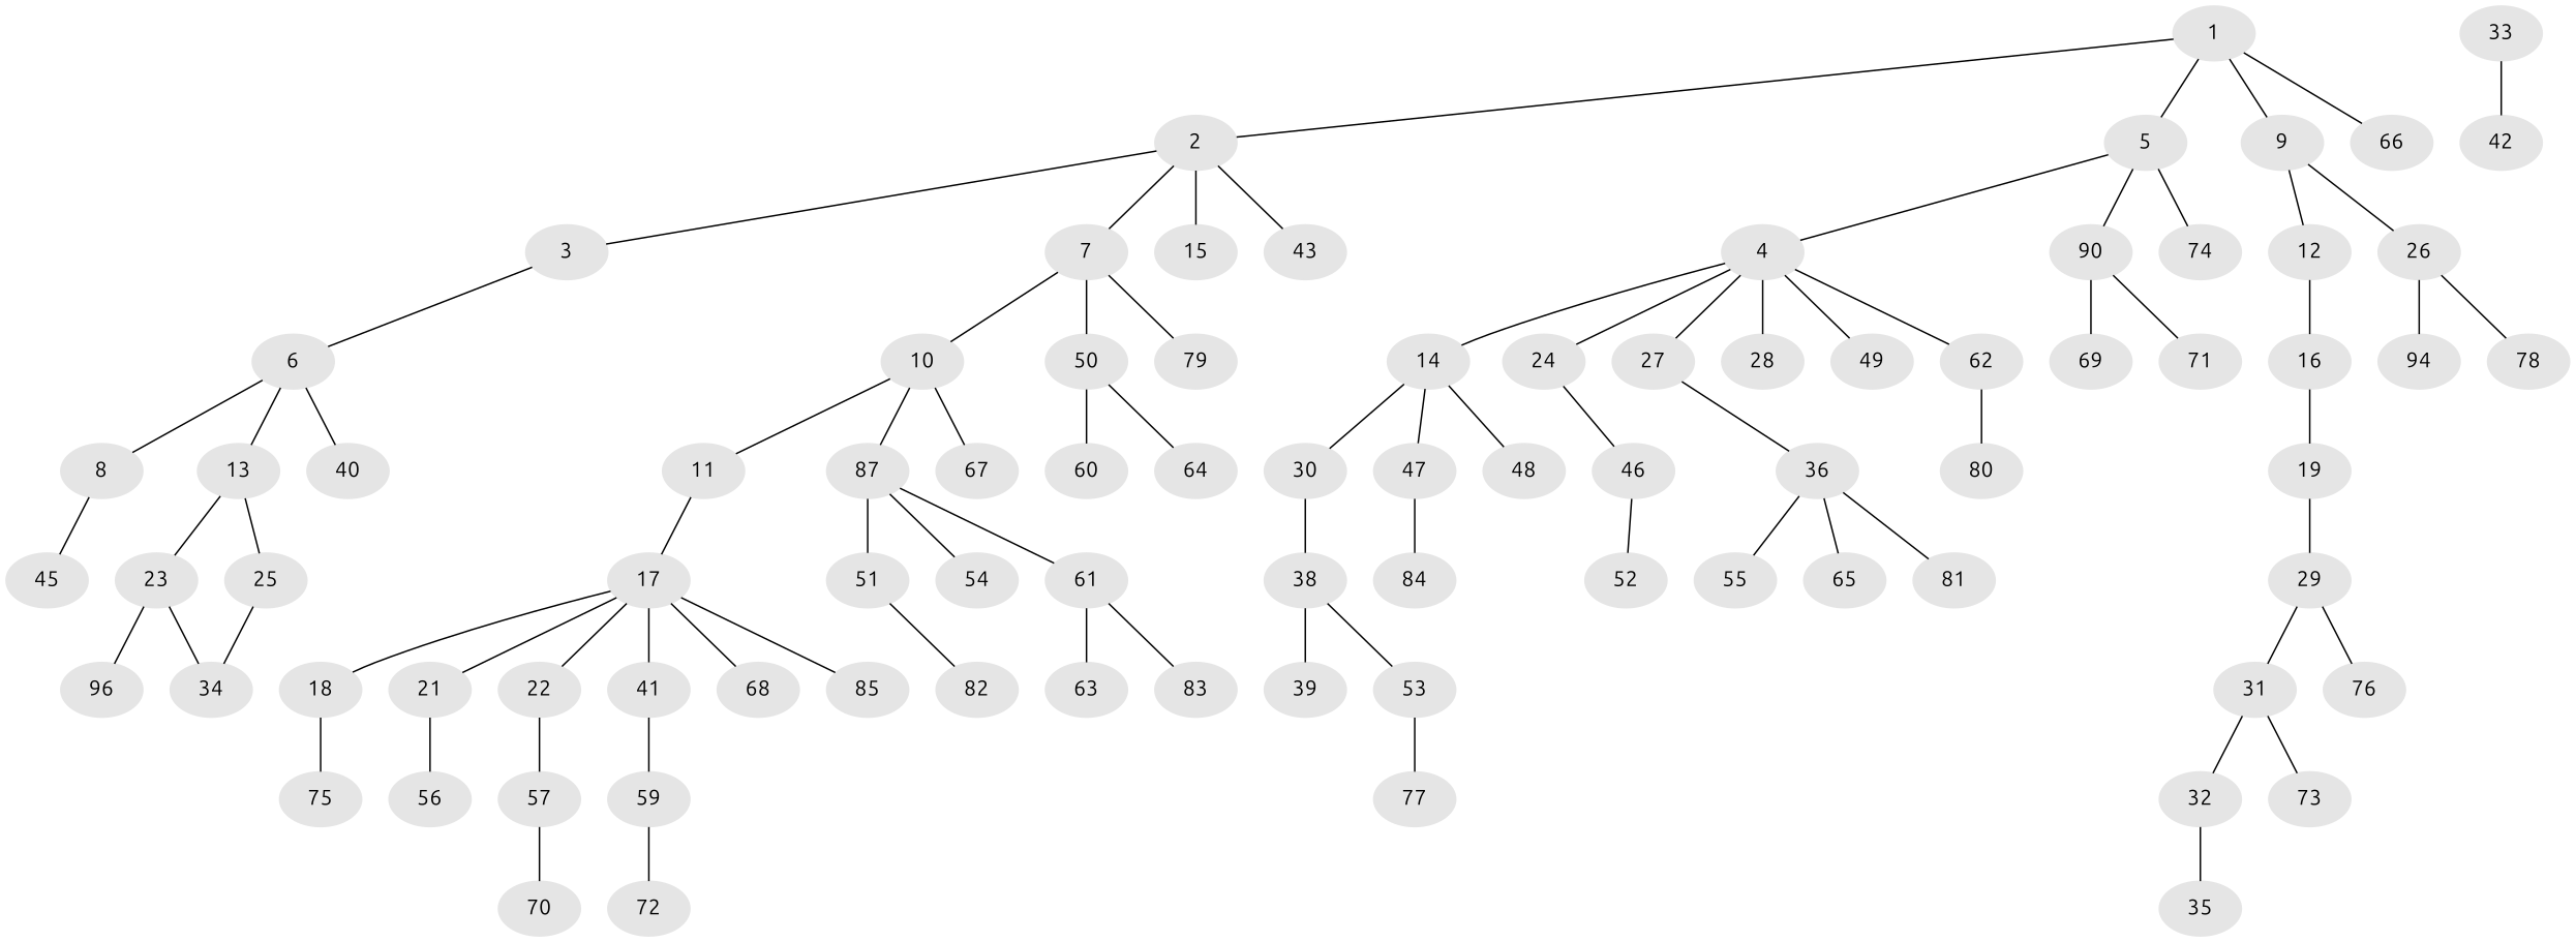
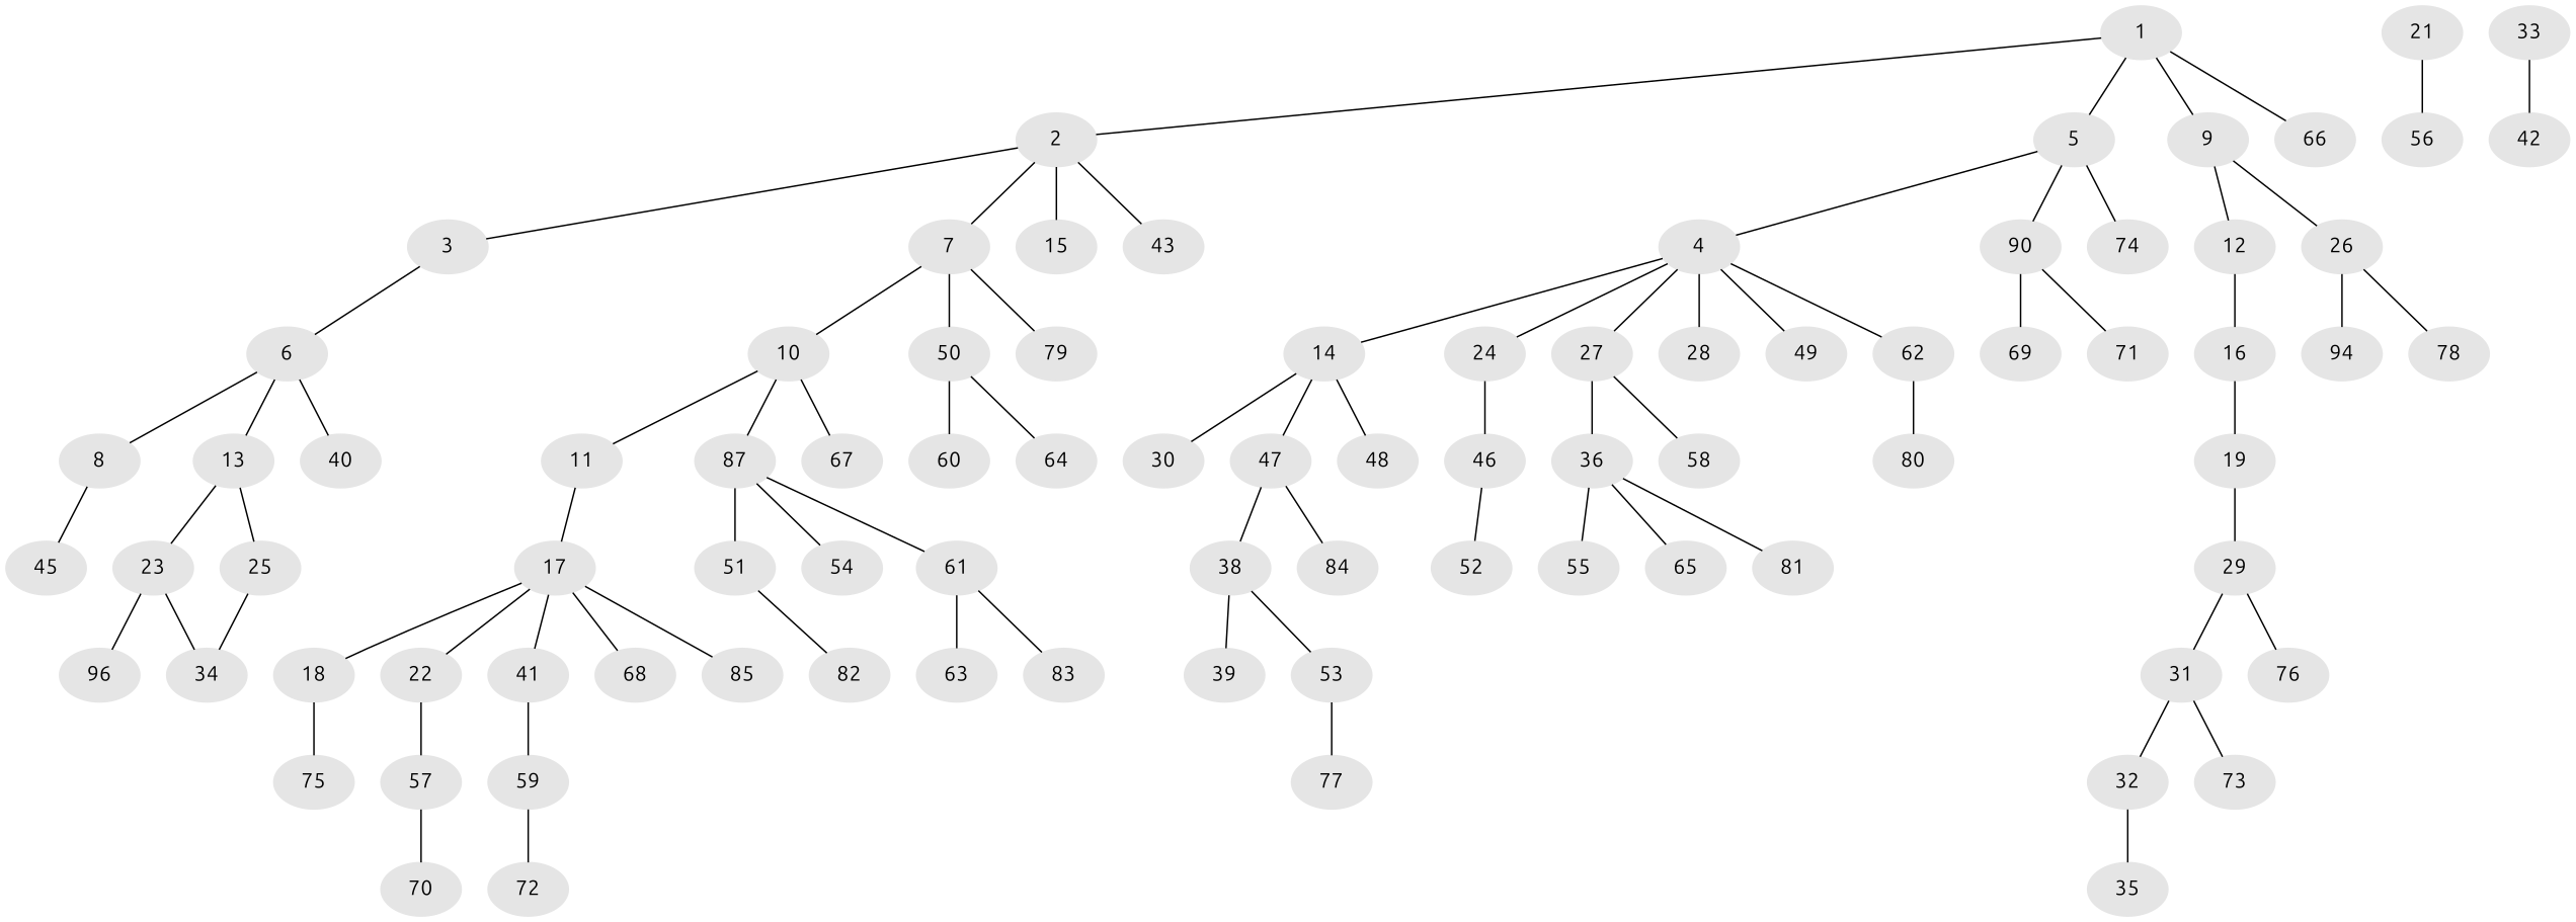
  graph {
    fontname=Ubuntu
    node [color=gray90 fontname=Ubuntu style=filled]
    edge [fontname=Ubuntu]
    1
    2
    5
    9
    66
    3
    7
    15
    43
    4
    14
    24
    27
    28
    49
    62
    n17 [label=90]
    74
    12
    26
    6
    10
    50
    79
    8
    13
    40
    30
    47
    48
    46
    36
+   58
    80
    69
    71
    45
    23
    25
    11
    n41 [label=87]
    67
    60
    64
    16
    n46 [label=94]
    78
    17
    51
    54
    61
    18
    21
    22
    41
    68
    85
    19
    n59 [label=96]
    34
    38
    84
    29
    75
    56
    57
    59
    31
    76
    70
    33
    42
    52
    55
    65
    81
    32
    73
    39
    53
    35
    82
    63
    83
    77
    72
    1 -- 2
    1 -- 5
    1 -- 9
    1 -- 66
    2 -- 3
    2 -- 7
    2 -- 15
    2 -- 43
    5 -- 4
    5 -- n17
    5 -- 74
    9 -- 12
    9 -- 26
    3 -- 6
    7 -- 10
    7 -- 50
    7 -- 79
    4 -- 14
    4 -- 24
    4 -- 27
    4 -- 28
    4 -- 49
    4 -- 62
    14 -- 30
    14 -- 47
    14 -- 48
    24 -- 46
    27 -- 36
+   27 -- 58
    62 -- 80
    n17 -- 69
    n17 -- 71
    12 -- 16
    26 -- n46
    26 -- 78
    6 -- 8
    6 -- 13
    6 -- 40
    10 -- 11
    10 -- n41
    10 -- 67
    50 -- 60
    50 -- 64
    8 -- 45
    13 -- 23
    13 -- 25
-   30 -- 38
+   47 -- 38
    47 -- 84
    46 -- 52
    36 -- 55
    36 -- 65
    36 -- 81
    23 -- n59
    23 -- 34
    25 -- 34
    11 -- 17
    n41 -- 51
    n41 -- 54
    n41 -- 61
    16 -- 19
    17 -- 18
-   17 -- 21
    17 -- 22
    17 -- 41
    17 -- 68
    17 -- 85
    51 -- 82
    61 -- 63
    61 -- 83
    18 -- 75
    21 -- 56
    22 -- 57
    41 -- 59
    19 -- 29
    38 -- 39
    38 -- 53
    29 -- 31
    29 -- 76
    57 -- 70
    59 -- 72
    31 -- 32
    31 -- 73
    33 -- 42
    32 -- 35
    53 -- 77
  }
